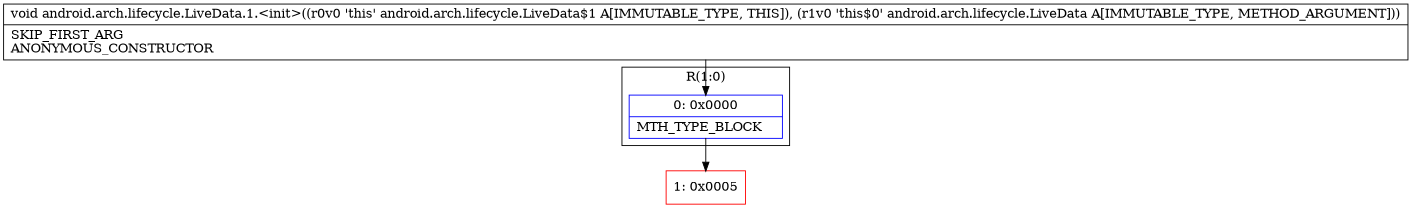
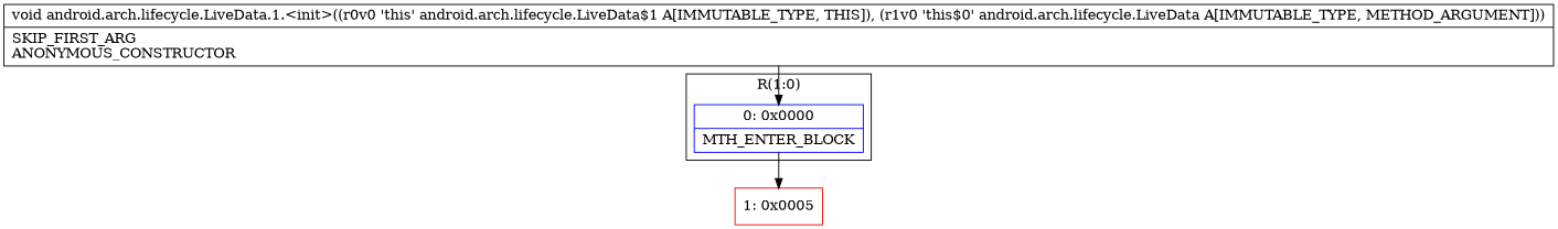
  digraph {
    node [shape=record]
-   n1 [color=blue label="{0\:\ 0x0000|MTH_TYPE_BLOCK\l}"]
+   n1 [color=blue label="{0\:\ 0x0000|MTH_ENTER_BLOCK\l}"]
    n2 [color=red label="{1\:\ 0x0005}"]
    n3 [label="{void android.arch.lifecycle.LiveData.1.\<init\>((r0v0 'this' android.arch.lifecycle.LiveData$1 A[IMMUTABLE_TYPE, THIS]), (r1v0 'this$0' android.arch.lifecycle.LiveData A[IMMUTABLE_TYPE, METHOD_ARGUMENT]))  | SKIP_FIRST_ARG\lANONYMOUS_CONSTRUCTOR\l}"]
    subgraph cluster_1 {
      label="R(1:0)"
      n1
    }
    n1 -> n2
    n3 -> n1
  }
